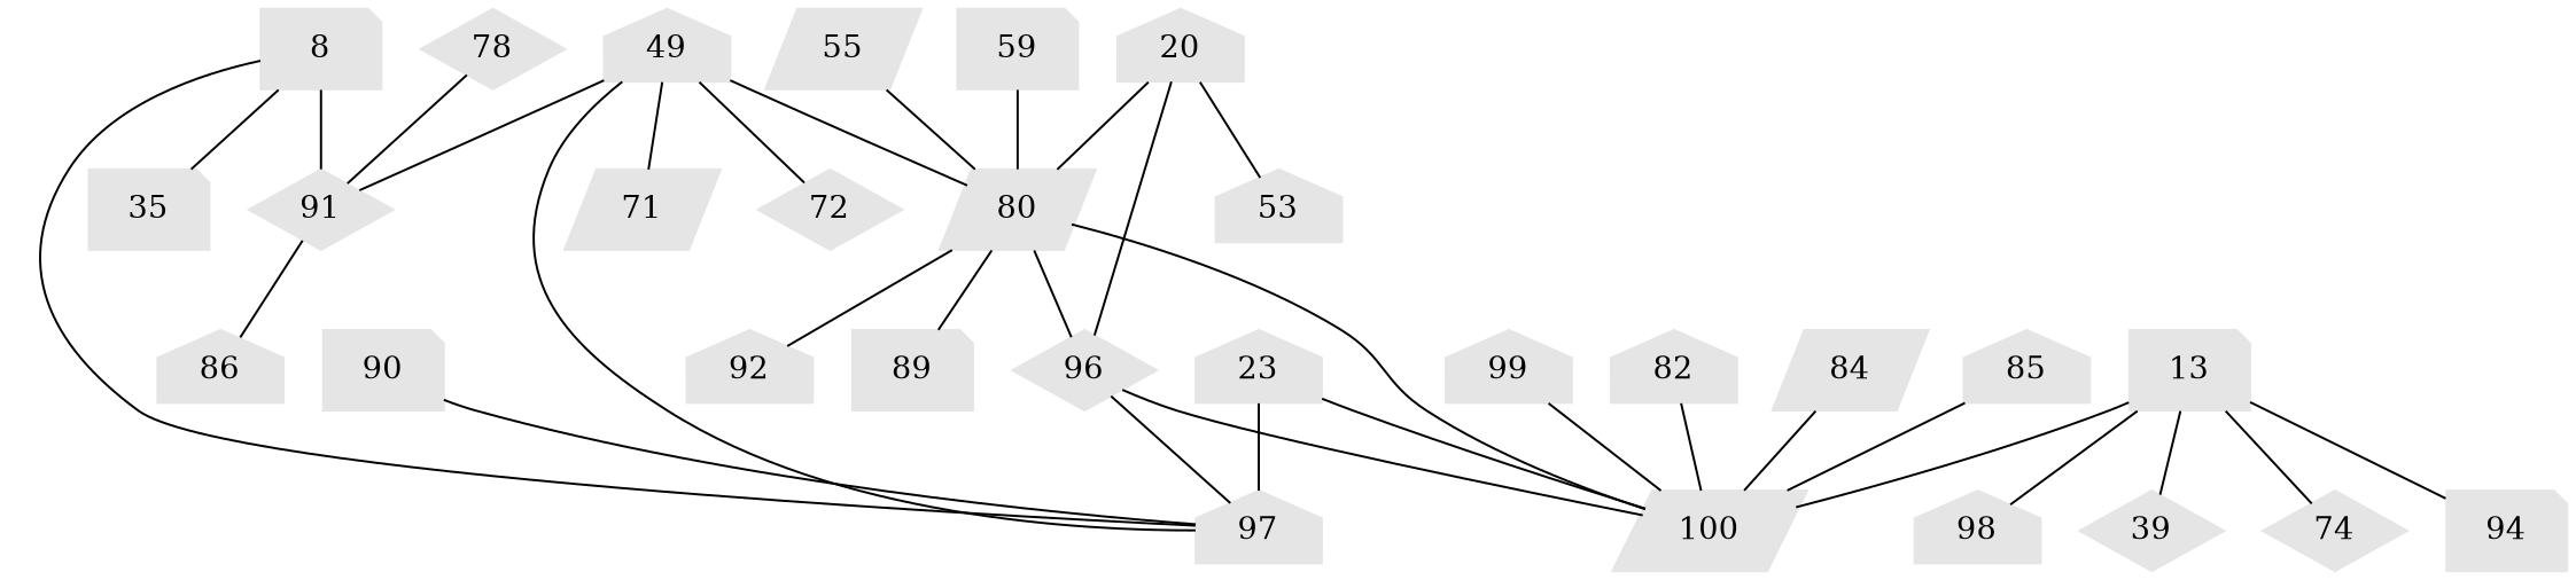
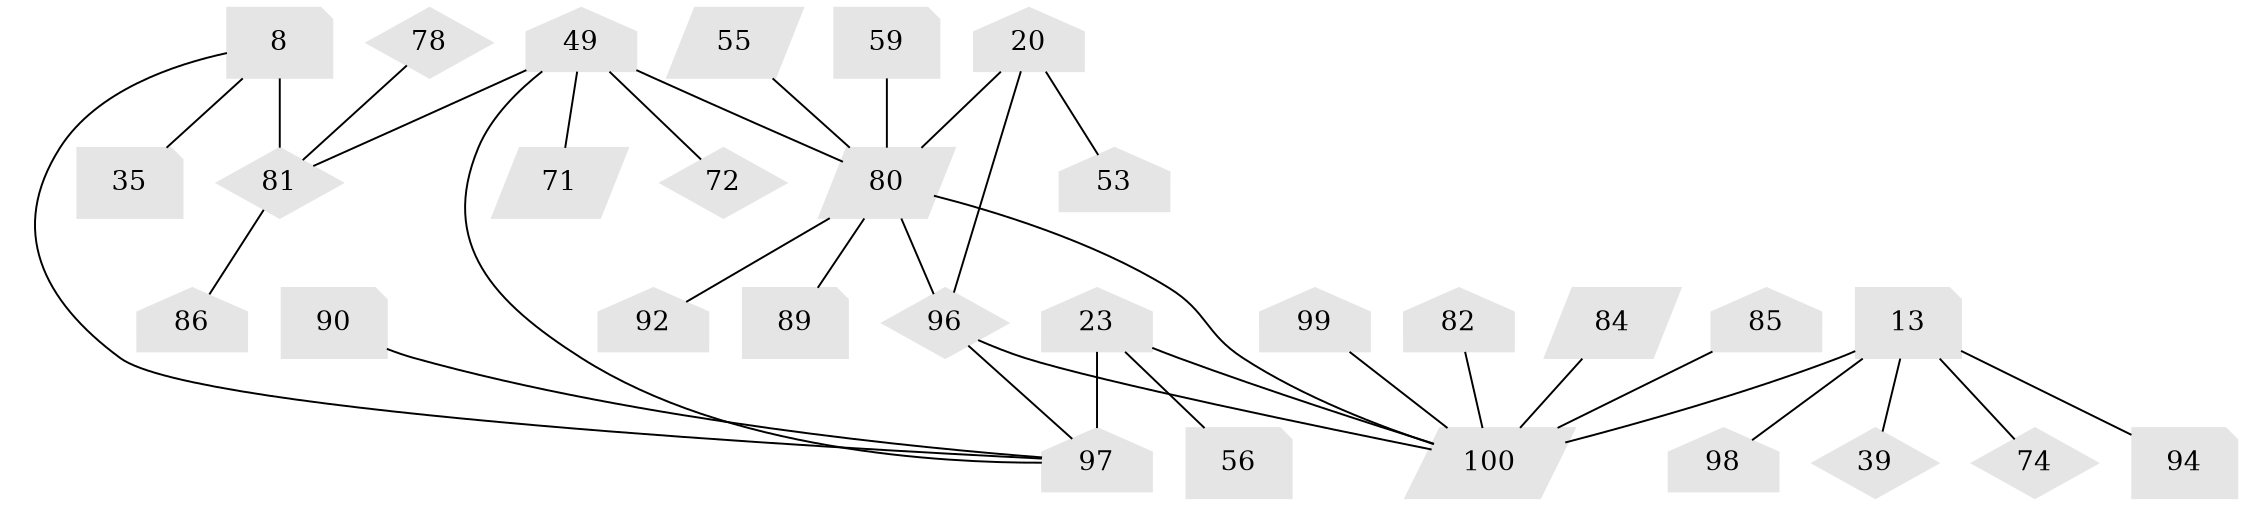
  graph {
    node [color=gray90 shape=house style=filled]
    n1 [label=8 shape=note super="+2"]
    35 [shape=note]
-   81 [shape=diamond super="+66" label=91]
+   81 [shape=diamond super="+66"]
    97 [super="+67+32+36+40+61+63+69+75+83"]
    86
    13 [shape=note super="+12"]
    39 [shape=diamond]
    74 [shape=diamond super="+62"]
    94 [shape=note]
    98 [super="+68"]
    100 [shape=parallelogram super="+60+58+93+65+28+38+48+52+77"]
    20 [super="+18"]
    53
    80 [shape=parallelogram super="+43+51"]
    96 [shape=diamond super="+95"]
    89 [shape=note]
    92 [super="+34"]
    23 [super="+21"]
+   56 [shape=note]
    49 [super="+10"]
    71 [shape=parallelogram]
    72 [shape=diamond]
    55 [shape=parallelogram]
    59 [shape=note]
    78 [shape=diamond]
    82
    84 [shape=parallelogram]
    85
    90 [shape=note super="+76+87"]
    99 [super="+46"]
    n1 -- 35
    n1 -- 81 [weight=6]
    n1 -- 97
    81 -- 86
    13 -- 39
    13 -- 74
    13 -- 94
    13 -- 98
    13 -- 100 [weight=6]
    20 -- 53
    20 -- 80
    20 -- 96 [weight=6]
    80 -- 100 [weight=4]
    80 -- 96
    80 -- 89
    80 -- 92
    96 -- 97
    96 -- 100
    23 -- 97 [weight=6]
    23 -- 100
+   23 -- 56
    49 -- 81
    49 -- 97
    49 -- 80 [weight=6]
    49 -- 71
    49 -- 72
    55 -- 80
    59 -- 80
    78 -- 81
    82 -- 100
    84 -- 100
    85 -- 100
    90 -- 97
    99 -- 100
  }
